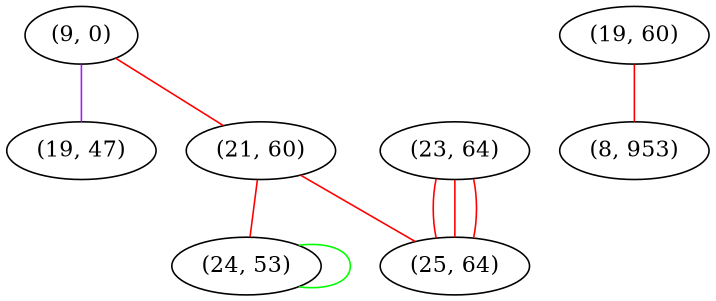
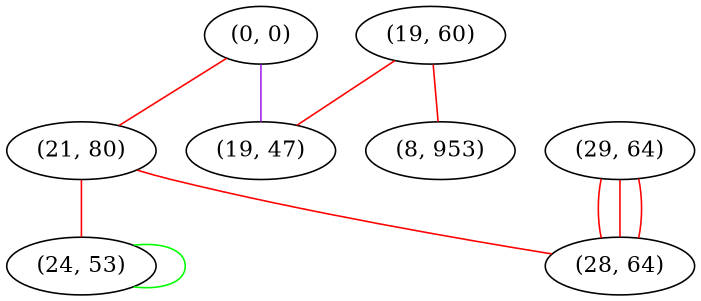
  graph {
    edge [color=red weight=1]
-   "(0, 0)" [label="(9, 0)"]
+   "(0, 0)"
    "(19, 47)"
-   "(21, 60)"
+   "(21, 60)" [label="(21, 80)"]
    "(19, 60)"
    n5 [label="(8, 953)"]
    n6 [label="(24, 53)"]
-   "(28, 64)" [label="(25, 64)"]
-   "(29, 64)" [label="(23, 64)"]
+   "(28, 64)"
+   "(29, 64)"
    "(0, 0)" -- "(19, 47)" [color=purple weight=4]
    "(0, 0)" -- "(21, 60)"
    "(21, 60)" -- n6
    "(21, 60)" -- "(28, 64)"
+   "(19, 60)" -- "(19, 47)"
    "(19, 60)" -- n5
    n6 -- n6 [color=green weight=2]
    "(29, 64)" -- "(28, 64)"
    "(29, 64)" -- "(28, 64)"
    "(29, 64)" -- "(28, 64)"
  }
